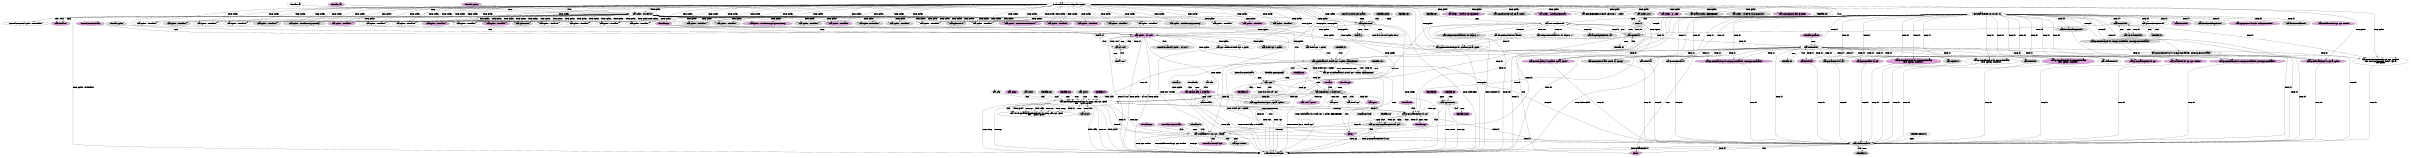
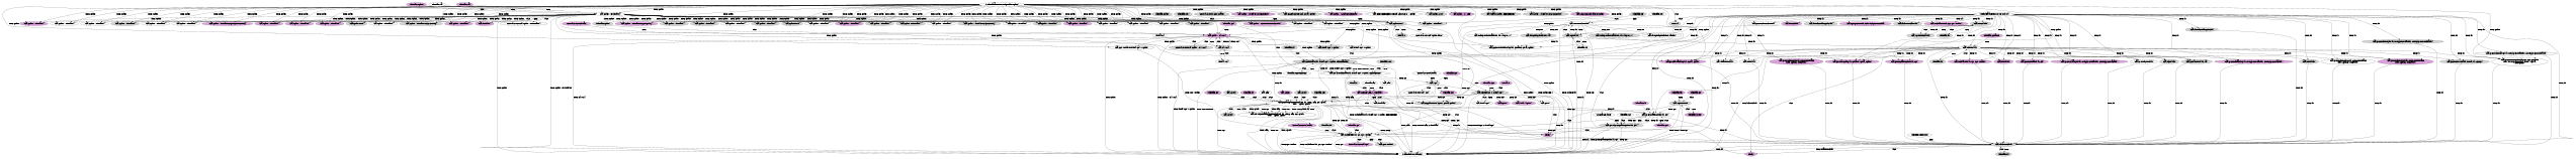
  digraph {
    node [fillcolor=lightgrey style=filled]
    n1 [fillcolor=white label="(Call,ipv6_update_options(sk, opt))"]
    n2 [label="(Call,opt = ipv6_update_options(sk, opt))"]
    n3 [fillcolor=white label="(Call,sock_kfree_s(sk, opt, opt->tot_len))"]
    n4 [label="(Call,release_sock(sk))"]
    n5 [fillcolor=plum label="(Identifier,opt)"]
    n6 [fillcolor=white label="(MethodReturn,static int)"]
    n7 [fillcolor=plum label="(Block,)"]
    n8 [fillcolor=plum label="(ControlStructure,if (opt))"]
    n9 [label="(Call,opt->tot_len)"]
    n10 [fillcolor=plum label="(Block,)"]
    n11 [label="(Identifier,sk)"]
    n12 [fillcolor=white label="(Call,lock_sock(sk))"]
    n13 [label="(Call,sock_kmalloc(sk, sizeof(*opt) + optlen, GFP_KERNEL))"]
    n14 [label="(Call,ip6_ra_control(sk, val))"]
    n15 [fillcolor=plum label="(Call,inet_sk(sk))"]
    n16 [fillcolor=white label="(Call,release_sock(sk))"]
    n17 [label="(Call,inet_sk(sk))"]
    n18 [fillcolor=plum label="(Call,ipv6_sock_mc_join(sk, greqs.gsr_interface,\n\t\t\t\t\t\t &psin6->sin6_addr))"]
    n19 [fillcolor=plum label="(Call,ipv6_sock_ac_drop(sk, mreq.ipv6mr_ifindex, &mreq.ipv6mr_acaddr))"]
    n20 [label="(Call,udp_sk(sk))"]
    n21 [fillcolor=plum label="(Call,ipv_user_policy(sk, optname, optval, optlen))"]
    n22 [fillcolor=plum label="(Call,ipv6_sock_ac_join(sk, mreq.ipv6mr_ifindex, &mreq.ipv6mr_acaddr))"]
    n23 [fillcolor=white label="(Call,ipv6_sock_mc_drop(sk, greq.gr_interface,\n\t\t\t\t\t\t &psin6->sin6_addr))"]
    n24 [label="(Call,ip6_mc_source(add, omode, sk, &greqs))"]
    n25 [fillcolor=plum label="(Call,ip6_mc_msfilter(sk, gsf))"]
    n26 [fillcolor=plum label="(Call,ipv6_sock_mc_join(sk, greq.gr_interface,\n\t\t\t\t\t\t &psin6->sin6_addr))"]
    n27 [label="(Identifier,sk)"]
    n28 [fillcolor=plum label="(Call,ipv6_update_options(sk, opt))"]
    n29 [fillcolor=plum label="(Call,sock_kfree_s(sk, opt, opt->tot_len))"]
    n30 [fillcolor=white label="(Call,ipv6_renew_options(sk, np->opt, optname,\n \t\t\t\t\t (struct ipv6_opt_hdr __user *)optval,\n \t\t\t\t\t optlen))"]
    n31 [fillcolor=plum label="(Call,ipv6_flowlabel_opt(sk, optval, optlen))"]
    n32 [fillcolor=white label="(Call,inet_sk(sk))"]
    n33 [fillcolor=white label="(Call,ipv6_only_sock(sk))"]
    n34 [fillcolor=white label="(Call,ip6_datagram_send_ctl(net, sk, &msg, &fl6, opt, &junk,\n\t\t\t\t\t     &junk, &junk))"]
    n35 [fillcolor=white label="(Call,opt = sock_kmalloc(sk, sizeof(*opt) + optlen, GFP_KERNEL))"]
    n36 [fillcolor=white label="(Identifier,GFP_KERNEL)"]
    n37 [label="(Call,tcp_net(sk))"]
    n38 [fillcolor=white label="(Call,*net = sock_net(sk))"]
    n39 [fillcolor=white label="(Call,ip6_mroute_setsockopt(sk, optname, optval, optlen))"]
    n40 [fillcolor=white label="(Identifier,sk)"]
    n41 [label="(Call,sock_prot_inuse_add(net, sk->sk_prot, -1))"]
    n42 [fillcolor=white label="(Call,dev_get_by_index(net, ifindex))"]
    n43 [fillcolor=white label="(Call,sock_prot_inuse_add(net, sk->sk_prot, -1))"]
    n44 [label="(Call,dev_get_by_index(net, val))"]
    n45 [label="(Call,inet6_sk(sk))"]
    n46 [label="(Identifier,sk)"]
    n47 [label="(Call,*np = inet6_sk(sk))"]
    n48 [fillcolor=white label="(MethodParameterIn,struct sock *sk)"]
    n49 [label="(Call,sk_refcnt_debug_inc(sk))"]
    n50 [fillcolor=white label="(Call,ipv6_sock_mc_close(sk))"]
    n51 [fillcolor=plum label="(Call,inet_csk(sk))"]
    n52 [label="(Call,ipv6_sock_mc_join(sk, mreq.ipv6mr_ifindex, &mreq.ipv6mr_multiaddr))"]
    n53 [label="(Call,sk_refcnt_debug_dec(sk))"]
    n54 [fillcolor=plum label="(Call,tcp_sync_mss(sk, icsk->icsk_pmtu_cookie))"]
    n55 [fillcolor=white label="(Call,ipv6_sock_mc_drop(sk, mreq.ipv6mr_ifindex, &mreq.ipv6mr_multiaddr))"]
    n56 [label="(Call,fl6_free_socklist(sk))"]
    n57 [fillcolor=plum label="(Call,sock_kfree_s(sk, opt, opt->tot_len))"]
    1000114
    n59 [fillcolor=white label="(Call,retv = ip6_datagram_send_ctl(net, sk, &msg, &fl6, opt, &junk,\n\t\t\t\t\t     &junk, &junk))"]
    n60 [label="(Call,&junk)"]
    n61 [label="(Call,!opt)"]
    n62 [fillcolor=plum label="(Call,optlen > 64*1024)"]
    n63 [label="(Call,64*1024)"]
    n64 [label="(ControlStructure,if (optlen > 64*1024))"]
    n65 [fillcolor=white label="(Call,sizeof(*opt) + optlen)"]
    n66 [fillcolor=white label="(Call,opt->tot_len = sizeof(*opt) + optlen)"]
    n67 [label="(Call,copy_from_user(opt+1, optval, optlen))"]
    n68 [label="(Call,sizeof(*opt) + optlen)"]
    n69 [fillcolor=white label="(Literal,1024)"]
    n70 [label="(Call,optlen == 0)"]
    n71 [label="(Literal,0)"]
    n72 [fillcolor=white label="(ControlStructure,if (optlen == 0))"]
    n73 [fillcolor=white label="(Call,optlen >= sizeof(int))"]
    n74 [fillcolor=white label="(Call,optlen < sizeof(int))"]
    n75 [fillcolor=plum label="(Call,optlen < sizeof(int))"]
    n76 [fillcolor=white label="(Call,optlen < sizeof(int))"]
    n77 [fillcolor=white label="(Call,optlen < sizeof(int))"]
    n78 [label="(Call,optlen < sizeof(int))"]
    n79 [label="(Call,optlen < sizeof(struct ipv6_mreq))"]
    n80 [fillcolor=white label="(Call,optlen < sizeof(int))"]
    n81 [fillcolor=white label="(Call,optlen < sizeof(int))"]
    n82 [label="(Call,optlen < sizeof(int))"]
    n83 [label="(Call,optlen < sizeof(int))"]
    n84 [fillcolor=plum label="(Call,optlen < sizeof(int))"]
    n85 [fillcolor=white label="(Call,optlen < sizeof(int))"]
    n86 [fillcolor=plum label="(Call,optlen < sizeof(int))"]
    n87 [fillcolor=plum label="(Call,optlen < GROUP_FILTER_SIZE(0))"]
    n88 [fillcolor=plum label="(Call,optlen < sizeof(int))"]
    n89 [label="(Call,optlen == 0)"]
    n90 [label="(Call,optlen < sizeof(int))"]
    n91 [label="(Call,optlen < sizeof(int))"]
    n92 [fillcolor=white label="(Call,optlen < sizeof(int))"]
    n93 [fillcolor=plum label="(Call,optlen < sizeof(int))"]
    n94 [label="(Call,optlen < sizeof(int))"]
    n95 [label="(Call,optlen < sizeof(int))"]
    n96 [fillcolor=plum label="(Call,sizeof(int))"]
    n97 [fillcolor=white label="(ControlStructure,if (optlen >= sizeof(int)))"]
    n98 [fillcolor=white label="(Call,optlen < sizeof(int))"]
    n99 [fillcolor=white label="(Call,optlen < sizeof(int))"]
    n100 [label="(Call,optlen < sizeof(int))"]
    n101 [fillcolor=plum label="(Call,optlen < sizeof(struct group_source_req))"]
    n102 [label="(Call,optlen == 0)"]
    n103 [fillcolor=white label="(Call,optlen < sizeof(int))"]
+   n104 [fillcolor=plum label="(Call,optlen < sizeof(struct group_req))"]
    n105 [fillcolor=plum label="(Call,optlen < sizeof(int))"]
    n106 [fillcolor=white label="(Call,optlen < sizeof(int))"]
    n107 [fillcolor=white label="(Call,optlen < sizeof(int))"]
    n108 [label="(Call,optlen != sizeof(int))"]
    n109 [fillcolor=white label="(Call,optlen < sizeof(int))"]
    n110 [fillcolor=plum label="(Call,optlen < sizeof(int))"]
    n111 [fillcolor=white label="(Call,optlen < sizeof(int))"]
    n112 [label="(Call,optlen < sizeof(struct ipv6_mreq))"]
    n113 [fillcolor=white label="(MethodParameterIn,unsigned int optlen)"]
    n114 [fillcolor=plum label="(Call,optlen < sizeof(struct in6_pktinfo))"]
    n115 [label="(Call,copy_from_user(gsf, optval, optlen))"]
    n116 [fillcolor=plum label="(Call,optlen > sysctl_optmem_max)"]
    n117 [fillcolor=white label="(Call,GROUP_FILTER_SIZE(gsf->gf_numsrc) > optlen)"]
    n118 [label="(Call,optlen & 0x7)"]
    n119 [fillcolor=plum label="(Call,optlen > 8 * 255)"]
    n120 [label="(Call,kmalloc(optlen, GFP_KERNEL))"]
    n121 [label="(Call,optlen < sizeof(struct ipv6_opt_hdr))"]
    n122 [fillcolor=plum label="(Call,msg.msg_controllen = optlen)"]
    n123 [fillcolor=plum label="(Call,memset(&fl6, 0, sizeof(fl6)))"]
    n124 [fillcolor=white label="(Call,sizeof(fl6))"]
    n125 [label="(Call,memset(opt, 0, sizeof(*opt)))"]
    n126 [fillcolor=white label="(Call,sizeof(*opt))"]
    n127 [fillcolor=plum label="(Call,opt+1)"]
    n128 [fillcolor=plum label="(Call,(void *)(opt+1))"]
    n129 [fillcolor=white label="(Call,opt+1)"]
    n130 [fillcolor=plum label="(Identifier,opt)"]
    n131 [fillcolor=white label="(ControlStructure,if (!opt))"]
    n132 [label="(Call,*opt = NULL)"]
    n133 [fillcolor=plum label="(Identifier,NULL)"]
    n134 [label="(Identifier,sk)"]
    n135 [label="(Identifier,retv)"]
    n136 [fillcolor=plum label="(Identifier,optname)"]
    n137 [fillcolor=plum label="(Identifier,opt)"]
    n138 [fillcolor=plum label="(Identifier,opt)"]
    n139 [label="(Call,&junk)"]
    n140 [label="(ControlStructure,goto update;)"]
    n141 [fillcolor=white label="(Identifier,opt)"]
    n142 [fillcolor=plum label="(Identifier,sk)"]
    n143 [fillcolor=plum label="(Identifier,opt)"]
    n144 [label="(Literal,0)"]
    n145 [fillcolor=white label="(JumpTarget,done:)"]
    n146 [fillcolor=white label="(Call,&fl6)"]
    n147 [fillcolor=plum label="(Call,&msg)"]
    n148 [label="(Identifier,optlen)"]
    n149 [fillcolor=plum label="(Identifier,optlen)"]
    n150 [fillcolor=plum label="(Literal,0)"]
    n151 [fillcolor=plum label="(ControlStructure,break;)"]
    n152 [fillcolor=plum label="(Identifier,sk)"]
    n153 [label="(Call,&junk)"]
    n154 [label="(Identifier,optlen)"]
    n155 [label="(Identifier,sk)"]
    n156 [fillcolor=plum label="(Identifier,opt)"]
    n157 [fillcolor=white label="(Identifier,fl6)"]
    n158 [fillcolor=white label="(Identifier,val)"]
    n159 [fillcolor=white label="(Call,&fl6)"]
    n160 [fillcolor=plum label="(Identifier,opt)"]
    n161 [label="(Identifier,net)"]
    n162 [fillcolor=white label="(ControlStructure,break;)"]
    n163 [label="(Identifier,retv)"]
    n164 [fillcolor=plum label="(ControlStructure,break;)"]
    n165 [fillcolor=plum label="(Identifier,fl6)"]
    n166 [fillcolor=white label="(Identifier,retv)"]
    n167 [fillcolor=plum label="(Identifier,val)"]
    n168 [fillcolor=white label="(Identifier,needs_rtnl)"]
    n169 [fillcolor=plum label="(Identifier,opt)"]
    n170 [fillcolor=white label="(Literal,64)"]
    n171 [label="(Identifier,net)"]
    n1 -> n2 [label="AST: "]
    n1 -> n2 [label="DDG: sk"]
    n1 -> n2 [label="DDG: opt"]
    n1 -> n3 [label="DDG: sk"]
    n1 -> n4 [label="DDG: sk"]
    n1 -> n5 [label="CFG: "]
    n2 -> n1 [label="CFG: "]
    n2 -> n3 [label="DDG: opt"]
    n2 -> n6 [label="DDG: opt"]
    n2 -> n6 [label="DDG: ipv6_update_options(sk, opt)"]
    n2 -> n7 [label="AST: "]
    n3 -> n4 [label="DDG: sk"]
    n3 -> n6 [label="DDG: opt->tot_len"]
    n3 -> n6 [label="DDG: sock_kfree_s(sk, opt, opt->tot_len)"]
    n3 -> n6 [label="DDG: opt"]
    n3 -> n8 [label="AST: "]
    n3 -> n9 [label="CFG: "]
    n4 -> n6 [label="DDG: release_sock(sk)"]
    n4 -> n6 [label="DDG: sk"]
    n4 -> n10 [label="AST: "]
    n4 -> n11 [label="CFG: "]
    n5 -> n1 [label="AST: "]
    n9 -> n3 [label="AST: "]
    n11 -> n4 [label="AST: "]
    n12 -> n1 [label="DDG: sk"]
    n12 -> n4 [label="DDG: sk"]
    n12 -> n6 [label="DDG: lock_sock(sk)"]
    n12 -> n10 [label="AST: "]
    n12 -> n13 [label="DDG: sk"]
    n12 -> n14 [label="DDG: sk"]
    n12 -> n15 [label="DDG: sk"]
    n12 -> n16 [label="DDG: sk"]
    n12 -> n17 [label="DDG: sk"]
    n12 -> n18 [label="DDG: sk"]
    n12 -> n19 [label="DDG: sk"]
    n12 -> n20 [label="DDG: sk"]
    n12 -> n21 [label="DDG: sk"]
    n12 -> n22 [label="DDG: sk"]
    n12 -> n23 [label="DDG: sk"]
    n12 -> n24 [label="DDG: sk"]
    n12 -> n25 [label="DDG: sk"]
    n12 -> n26 [label="DDG: sk"]
    n12 -> n27 [label="CFG: "]
    n12 -> n28 [label="DDG: sk"]
    n12 -> n29 [label="DDG: sk"]
    n12 -> n30 [label="DDG: sk"]
    n12 -> n31 [label="DDG: sk"]
    n12 -> n32 [label="DDG: sk"]
    n12 -> n33 [label="DDG: sk"]
    n13 -> n3 [label="DDG: sk"]
    n13 -> n4 [label="DDG: sk"]
    n13 -> n6 [label="DDG: sizeof(*opt) + optlen"]
    n13 -> n6 [label="DDG: GFP_KERNEL"]
    n13 -> n34 [label="DDG: sk"]
    n13 -> n35 [label="AST: "]
    n13 -> n35 [label="DDG: sk"]
    n13 -> n35 [label="DDG: sizeof(*opt) + optlen"]
    n13 -> n35 [label="DDG: GFP_KERNEL"]
    n13 -> n36 [label="CFG: "]
    n14 -> n4 [label="DDG: sk"]
    n15 -> n4 [label="DDG: sk"]
    n17 -> n4 [label="DDG: sk"]
    n18 -> n4 [label="DDG: sk"]
    n19 -> n4 [label="DDG: sk"]
    n20 -> n4 [label="DDG: sk"]
    n21 -> n4 [label="DDG: sk"]
    n22 -> n4 [label="DDG: sk"]
    n23 -> n4 [label="DDG: sk"]
    n24 -> n4 [label="DDG: sk"]
    n25 -> n4 [label="DDG: sk"]
    n26 -> n4 [label="DDG: sk"]
    n27 -> n12 [label="AST: "]
    n28 -> n4 [label="DDG: sk"]
    n29 -> n4 [label="DDG: sk"]
    n30 -> n4 [label="DDG: sk"]
    n31 -> n4 [label="DDG: sk"]
    n32 -> n4 [label="DDG: sk"]
    n33 -> n4 [label="DDG: sk"]
    n34 -> n1 [label="DDG: sk"]
    n34 -> n1 [label="DDG: opt"]
    n34 -> n3 [label="DDG: sk"]
    n34 -> n3 [label="DDG: opt"]
    n34 -> n4 [label="DDG: sk"]
    n34 -> n6 [label="DDG: &fl6"]
    n34 -> n6 [label="DDG: net"]
    n34 -> n6 [label="DDG: &junk"]
    n34 -> n6 [label="DDG: &msg"]
    n34 -> n6 [label="DDG: opt"]
    n34 -> n59 [label="AST: "]
    n34 -> n59 [label="DDG: &junk"]
    n34 -> n59 [label="DDG: opt"]
    n34 -> n59 [label="DDG: &fl6"]
    n34 -> n59 [label="DDG: net"]
    n34 -> n59 [label="DDG: &msg"]
    n34 -> n59 [label="DDG: sk"]
    n34 -> n60 [label="CFG: "]
    n35 -> n6 [label="DDG: sock_kmalloc(sk, sizeof(*opt) + optlen, GFP_KERNEL)"]
    n35 -> n7 [label="AST: "]
    n35 -> n13 [label="CFG: "]
    n35 -> n61 [label="DDG: opt"]
    n36 -> n13 [label="AST: "]
    n37 -> n6 [label="DDG: sk"]
    n37 -> n12 [label="DDG: sk"]
    n37 -> n38 [label="AST: "]
    n37 -> n38 [label="DDG: sk"]
    n37 -> n39 [label="DDG: sk"]
    n37 -> n40 [label="CFG: "]
    n38 -> n6 [label="DDG: sock_net(sk)"]
    n38 -> n6 [label="DDG: net"]
    n38 -> n10 [label="AST: "]
    n38 -> n34 [label="DDG: net"]
    n38 -> n37 [label="CFG: "]
    n38 -> n41 [label="DDG: net"]
    n38 -> n42 [label="DDG: net"]
    n38 -> n43 [label="DDG: net"]
    n38 -> n44 [label="DDG: net"]
    n40 -> n37 [label="AST: "]
    n45 -> n37 [label="DDG: sk"]
    n45 -> n46 [label="CFG: "]
    n45 -> n47 [label="AST: "]
    n45 -> n47 [label="DDG: sk"]
    n46 -> n45 [label="AST: "]
    n47 -> n45 [label="CFG: "]
    n48 -> n1 [label="DDG: sk"]
    n48 -> n3 [label="DDG: sk"]
    n48 -> n4 [label="DDG: sk"]
    n48 -> n6 [label="DDG: sk"]
    n48 -> n12 [label="DDG: sk"]
    n48 -> n13 [label="DDG: sk"]
    n48 -> n14 [label="DDG: sk"]
    n48 -> n15 [label="DDG: sk"]
    n48 -> n16 [label="DDG: sk"]
    n48 -> n17 [label="DDG: sk"]
    n48 -> n18 [label="DDG: sk"]
    n48 -> n19 [label="DDG: sk"]
    n48 -> n20 [label="DDG: sk"]
    n48 -> n21 [label="DDG: sk"]
    n48 -> n22 [label="DDG: sk"]
    n48 -> n23 [label="DDG: sk"]
    n48 -> n24 [label="DDG: sk"]
    n48 -> n25 [label="DDG: sk"]
    n48 -> n26 [label="DDG: sk"]
    n48 -> n28 [label="DDG: sk"]
    n48 -> n29 [label="DDG: sk"]
    n48 -> n30 [label="DDG: sk"]
    n48 -> n31 [label="DDG: sk"]
    n48 -> n32 [label="DDG: sk"]
    n48 -> n33 [label="DDG: sk"]
    n48 -> n34 [label="DDG: sk"]
    n48 -> n37 [label="DDG: sk"]
    n48 -> n39 [label="DDG: sk"]
    n48 -> n45 [label="DDG: sk"]
    n48 -> n49 [label="DDG: sk"]
    n48 -> n50 [label="DDG: sk"]
    n48 -> n51 [label="DDG: sk"]
    n48 -> n52 [label="DDG: sk"]
    n48 -> n53 [label="DDG: sk"]
    n48 -> n54 [label="DDG: sk"]
    n48 -> n55 [label="DDG: sk"]
    n48 -> n56 [label="DDG: sk"]
    n48 -> n57 [label="DDG: sk"]
    n48 -> 1000114 [label="AST: "]
    n49 -> n4 [label="DDG: sk"]
    n52 -> n4 [label="DDG: sk"]
    n55 -> n4 [label="DDG: sk"]
    n59 -> n34 [label="CFG: "]
    n60 -> n34 [label="AST: "]
    n61 -> n6 [label="DDG: !opt"]
    n61 -> n6 [label="DDG: opt"]
    n61 -> n125 [label="DDG: opt"]
    n61 -> n130 [label="CFG: "]
    n61 -> n131 [label="AST: "]
    n62 -> n6 [label="DDG: optlen > 64*1024"]
    n62 -> n6 [label="DDG: optlen"]
    n62 -> n6 [label="DDG: 64*1024"]
    n62 -> n13 [label="DDG: optlen"]
    n62 -> n63 [label="CFG: "]
    n62 -> n64 [label="AST: "]
    n62 -> n65 [label="DDG: optlen"]
    n62 -> n66 [label="DDG: optlen"]
    n62 -> n67 [label="DDG: optlen"]
    n62 -> n68 [label="DDG: optlen"]
    n63 -> n62 [label="AST: "]
    n63 -> n62 [label="DDG: 64"]
    n63 -> n62 [label="DDG: 1024"]
    n63 -> n69 [label="CFG: "]
    n65 -> n13 [label="AST: "]
    n66 -> n3 [label="DDG: opt->tot_len"]
    n69 -> n63 [label="AST: "]
    n70 -> n6 [label="DDG: optlen"]
    n70 -> n6 [label="DDG: optlen == 0"]
    n70 -> n62 [label="DDG: optlen"]
    n70 -> n71 [label="CFG: "]
    n70 -> n72 [label="AST: "]
    n71 -> n70 [label="AST: "]
    n73 -> n6 [label="DDG: optlen >= sizeof(int)"]
    n73 -> n6 [label="DDG: optlen"]
    n73 -> n21 [label="DDG: optlen"]
    n73 -> n31 [label="DDG: optlen"]
    n73 -> n39 [label="DDG: optlen"]
    n73 -> n70 [label="DDG: optlen"]
    n73 -> n74 [label="DDG: optlen"]
    n73 -> n75 [label="DDG: optlen"]
    n73 -> n76 [label="DDG: optlen"]
    n73 -> n77 [label="DDG: optlen"]
    n73 -> n78 [label="DDG: optlen"]
    n73 -> n79 [label="DDG: optlen"]
    n73 -> n80 [label="DDG: optlen"]
    n73 -> n81 [label="DDG: optlen"]
    n73 -> n82 [label="DDG: optlen"]
    n73 -> n83 [label="DDG: optlen"]
    n73 -> n84 [label="DDG: optlen"]
    n73 -> n85 [label="DDG: optlen"]
    n73 -> n86 [label="DDG: optlen"]
    n73 -> n87 [label="DDG: optlen"]
    n73 -> n88 [label="DDG: optlen"]
    n73 -> n89 [label="DDG: optlen"]
    n73 -> n90 [label="DDG: optlen"]
    n73 -> n91 [label="DDG: optlen"]
    n73 -> n92 [label="DDG: optlen"]
    n73 -> n93 [label="DDG: optlen"]
    n73 -> n94 [label="DDG: optlen"]
    n73 -> n95 [label="DDG: optlen"]
    n73 -> n96 [label="CFG: "]
    n73 -> n97 [label="AST: "]
    n73 -> n98 [label="DDG: optlen"]
    n73 -> n99 [label="DDG: optlen"]
    n73 -> n100 [label="DDG: optlen"]
    n73 -> n101 [label="DDG: optlen"]
    n73 -> n102 [label="DDG: optlen"]
    n73 -> n103 [label="DDG: optlen"]
+   n73 -> n104 [label="DDG: optlen"]
    n73 -> n105 [label="DDG: optlen"]
    n73 -> n106 [label="DDG: optlen"]
    n73 -> n107 [label="DDG: optlen"]
    n73 -> n108 [label="DDG: optlen"]
    n73 -> n109 [label="DDG: optlen"]
    n73 -> n110 [label="DDG: optlen"]
    n73 -> n111 [label="DDG: optlen"]
    n73 -> n112 [label="DDG: optlen"]
    n96 -> n73 [label="AST: "]
    n113 -> n6 [label="DDG: optlen"]
    n113 -> n13 [label="DDG: optlen"]
    n113 -> n21 [label="DDG: optlen"]
    n113 -> n30 [label="DDG: optlen"]
    n113 -> n31 [label="DDG: optlen"]
    n113 -> n39 [label="DDG: optlen"]
    n113 -> 1000114 [label="AST: "]
    n113 -> n62 [label="DDG: optlen"]
    n113 -> n65 [label="DDG: optlen"]
    n113 -> n66 [label="DDG: optlen"]
    n113 -> n67 [label="DDG: optlen"]
    n113 -> n68 [label="DDG: optlen"]
    n113 -> n70 [label="DDG: optlen"]
    n113 -> n73 [label="DDG: optlen"]
    n113 -> n74 [label="DDG: optlen"]
    n113 -> n75 [label="DDG: optlen"]
    n113 -> n76 [label="DDG: optlen"]
    n113 -> n77 [label="DDG: optlen"]
    n113 -> n78 [label="DDG: optlen"]
    n113 -> n79 [label="DDG: optlen"]
    n113 -> n80 [label="DDG: optlen"]
    n113 -> n81 [label="DDG: optlen"]
    n113 -> n82 [label="DDG: optlen"]
    n113 -> n83 [label="DDG: optlen"]
    n113 -> n84 [label="DDG: optlen"]
    n113 -> n85 [label="DDG: optlen"]
    n113 -> n86 [label="DDG: optlen"]
    n113 -> n87 [label="DDG: optlen"]
    n113 -> n88 [label="DDG: optlen"]
    n113 -> n89 [label="DDG: optlen"]
    n113 -> n90 [label="DDG: optlen"]
    n113 -> n91 [label="DDG: optlen"]
    n113 -> n92 [label="DDG: optlen"]
    n113 -> n93 [label="DDG: optlen"]
    n113 -> n94 [label="DDG: optlen"]
    n113 -> n95 [label="DDG: optlen"]
    n113 -> n98 [label="DDG: optlen"]
    n113 -> n99 [label="DDG: optlen"]
    n113 -> n100 [label="DDG: optlen"]
    n113 -> n101 [label="DDG: optlen"]
    n113 -> n102 [label="DDG: optlen"]
    n113 -> n103 [label="DDG: optlen"]
+   n113 -> n104 [label="DDG: optlen"]
    n113 -> n105 [label="DDG: optlen"]
    n113 -> n106 [label="DDG: optlen"]
    n113 -> n107 [label="DDG: optlen"]
    n113 -> n108 [label="DDG: optlen"]
    n113 -> n109 [label="DDG: optlen"]
    n113 -> n110 [label="DDG: optlen"]
    n113 -> n111 [label="DDG: optlen"]
    n113 -> n112 [label="DDG: optlen"]
    n113 -> n114 [label="DDG: optlen"]
    n113 -> n115 [label="DDG: optlen"]
    n113 -> n116 [label="DDG: optlen"]
    n113 -> n117 [label="DDG: optlen"]
    n113 -> n118 [label="DDG: optlen"]
    n113 -> n119 [label="DDG: optlen"]
    n113 -> n120 [label="DDG: optlen"]
    n113 -> n121 [label="DDG: optlen"]
    n113 -> n122 [label="DDG: optlen"]
    n123 -> n6 [label="DDG: &fl6"]
    n123 -> n6 [label="DDG: memset(&fl6, 0, sizeof(fl6))"]
    n123 -> n7 [label="AST: "]
    n123 -> n34 [label="DDG: &fl6"]
    n123 -> n124 [label="CFG: "]
    n124 -> n123 [label="AST: "]
    n125 -> n3 [label="DDG: opt"]
    n125 -> n6 [label="DDG: memset(opt, 0, sizeof(*opt))"]
    n125 -> n7 [label="AST: "]
    n125 -> n34 [label="DDG: opt"]
    n125 -> n67 [label="DDG: opt"]
    n125 -> n126 [label="CFG: "]
    n125 -> n127 [label="DDG: opt"]
    n125 -> n128 [label="DDG: opt"]
    n125 -> n129 [label="DDG: opt"]
    n126 -> n125 [label="AST: "]
    n130 -> n61 [label="AST: "]
    n132 -> n1 [label="DDG: opt"]
    n132 -> n6 [label="DDG: NULL"]
    n132 -> n6 [label="DDG: opt"]
    n132 -> n7 [label="AST: "]
    n132 -> n133 [label="CFG: "]
    n133 -> n132 [label="AST: "]
    n134 -> n13 [label="AST: "]
    n135 -> n70 [label="CFG: "]
    n136 -> n12 [label="CFG: "]
    n137 -> n125 [label="CFG: "]
    n138 -> n34 [label="AST: "]
    n139 -> n34 [label="AST: "]
    n140 -> n70 [label="CFG: "]
    n141 -> n2 [label="AST: "]
    n142 -> n34 [label="AST: "]
    n143 -> n3 [label="AST: "]
    n144 -> n123 [label="AST: "]
    n145 -> n2 [label="CFG: "]
    n146 -> n34 [label="AST: "]
    n147 -> n34 [label="AST: "]
    n148 -> n70 [label="AST: "]
    n149 -> n73 [label="AST: "]
    n150 -> n125 [label="AST: "]
    n151 -> n3 [label="CFG: "]
    n152 -> n1 [label="AST: "]
    n153 -> n34 [label="AST: "]
    n154 -> n62 [label="AST: "]
    n155 -> n3 [label="AST: "]
    n156 -> n35 [label="AST: "]
    n156 -> n62 [label="CFG: "]
    n157 -> n123 [label="CFG: "]
    n158 -> n73 [label="CFG: "]
    n159 -> n123 [label="AST: "]
    n160 -> n61 [label="CFG: "]
    n160 -> n125 [label="AST: "]
    n161 -> n38 [label="AST: "]
    n162 -> n61 [label="CFG: "]
    n163 -> n35 [label="CFG: "]
    n164 -> n62 [label="CFG: "]
    n165 -> n132 [label="CFG: "]
    n166 -> n38 [label="CFG: "]
    n167 -> n73 [label="CFG: "]
    n168 -> n4 [label="CFG: "]
    n169 -> n132 [label="AST: "]
    n170 -> n63 [label="AST: "]
    n171 -> n34 [label="AST: "]
  }
